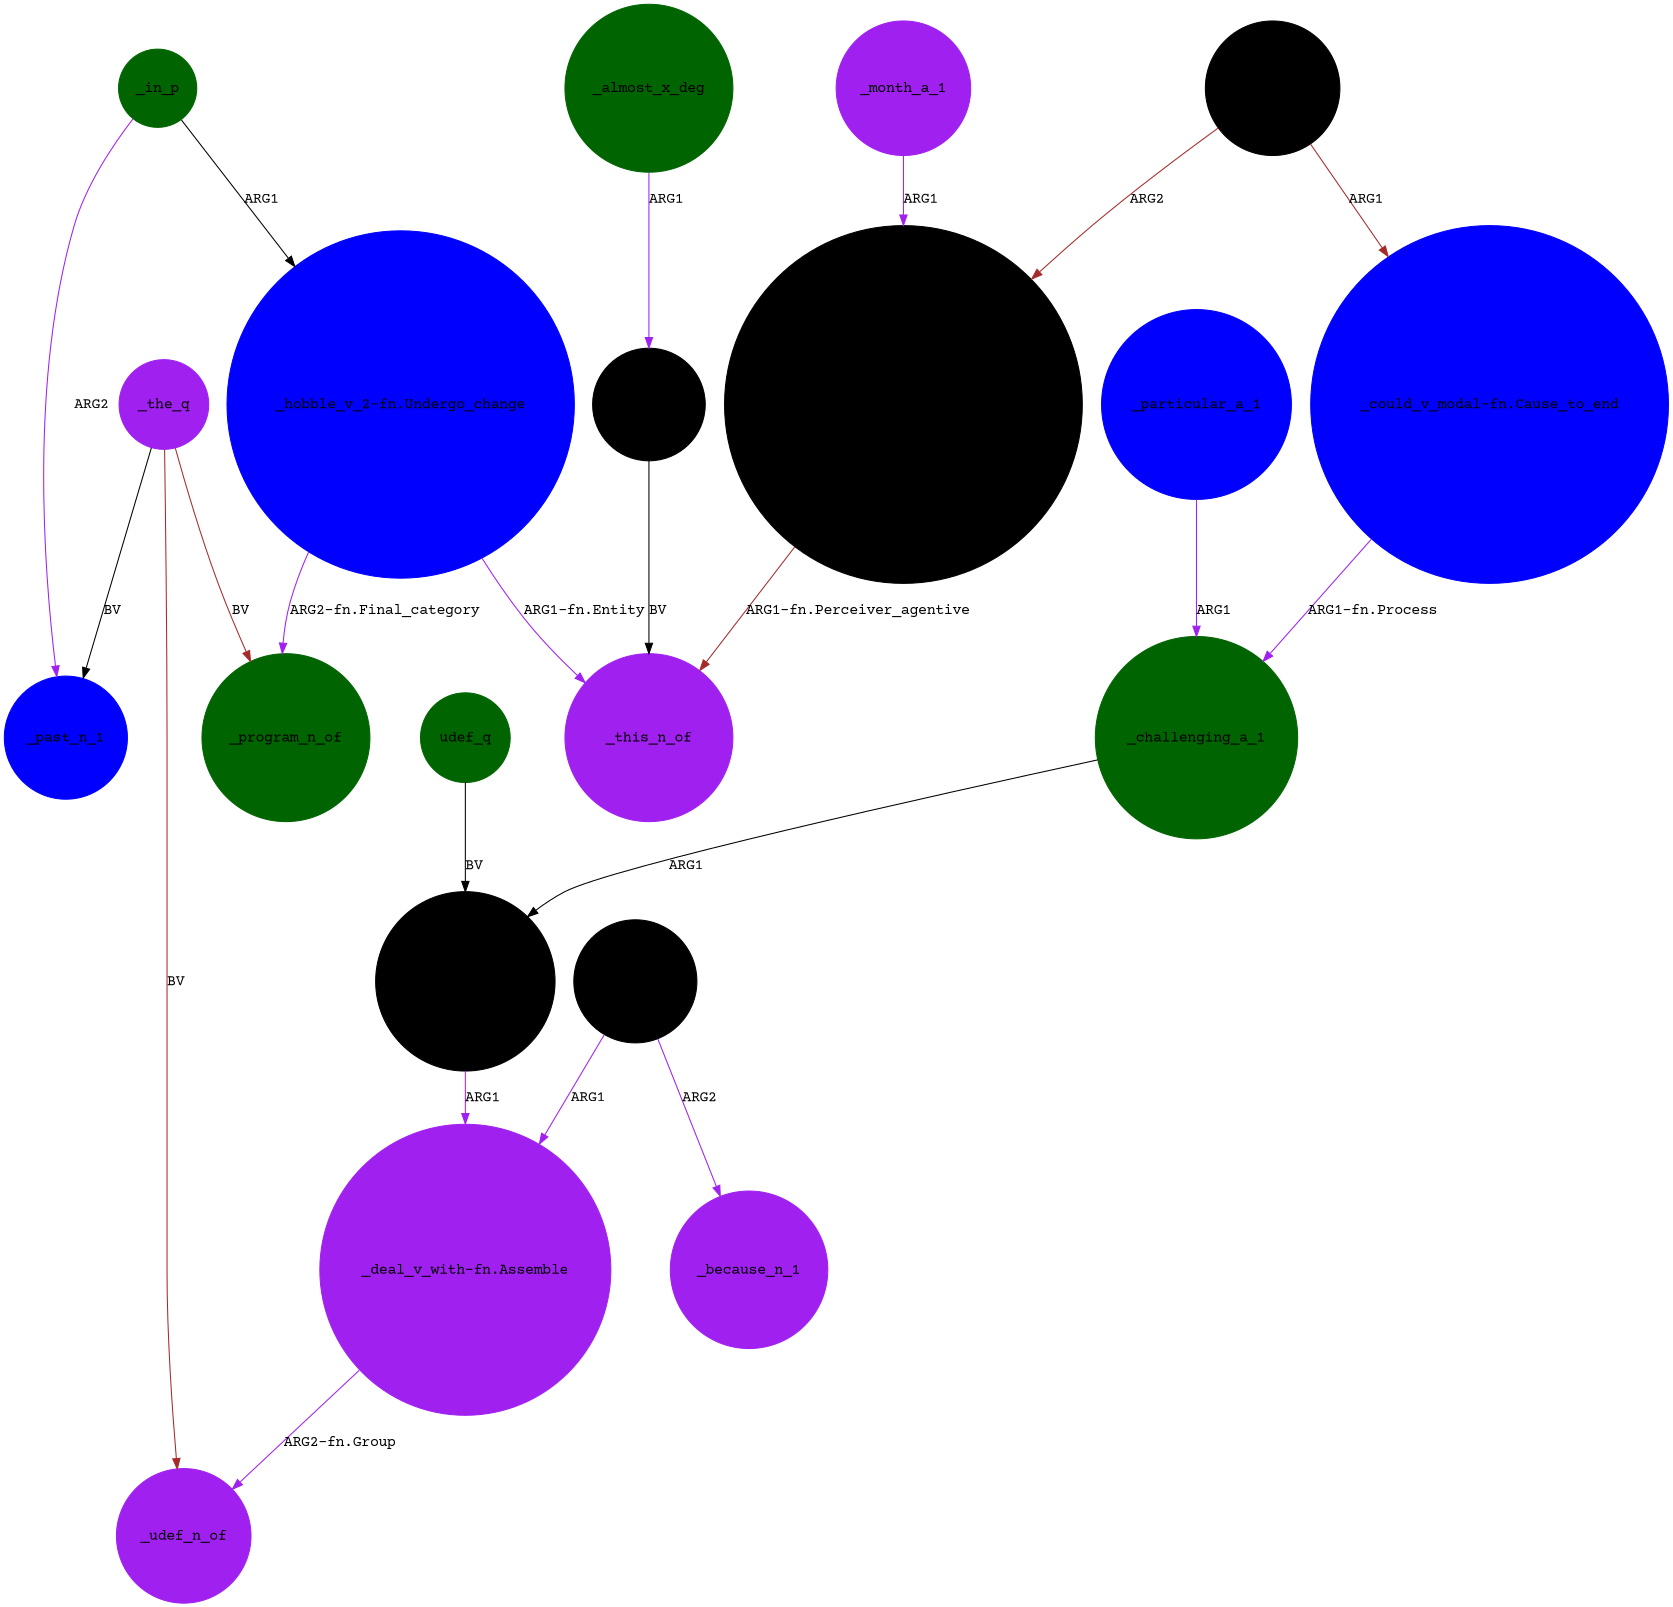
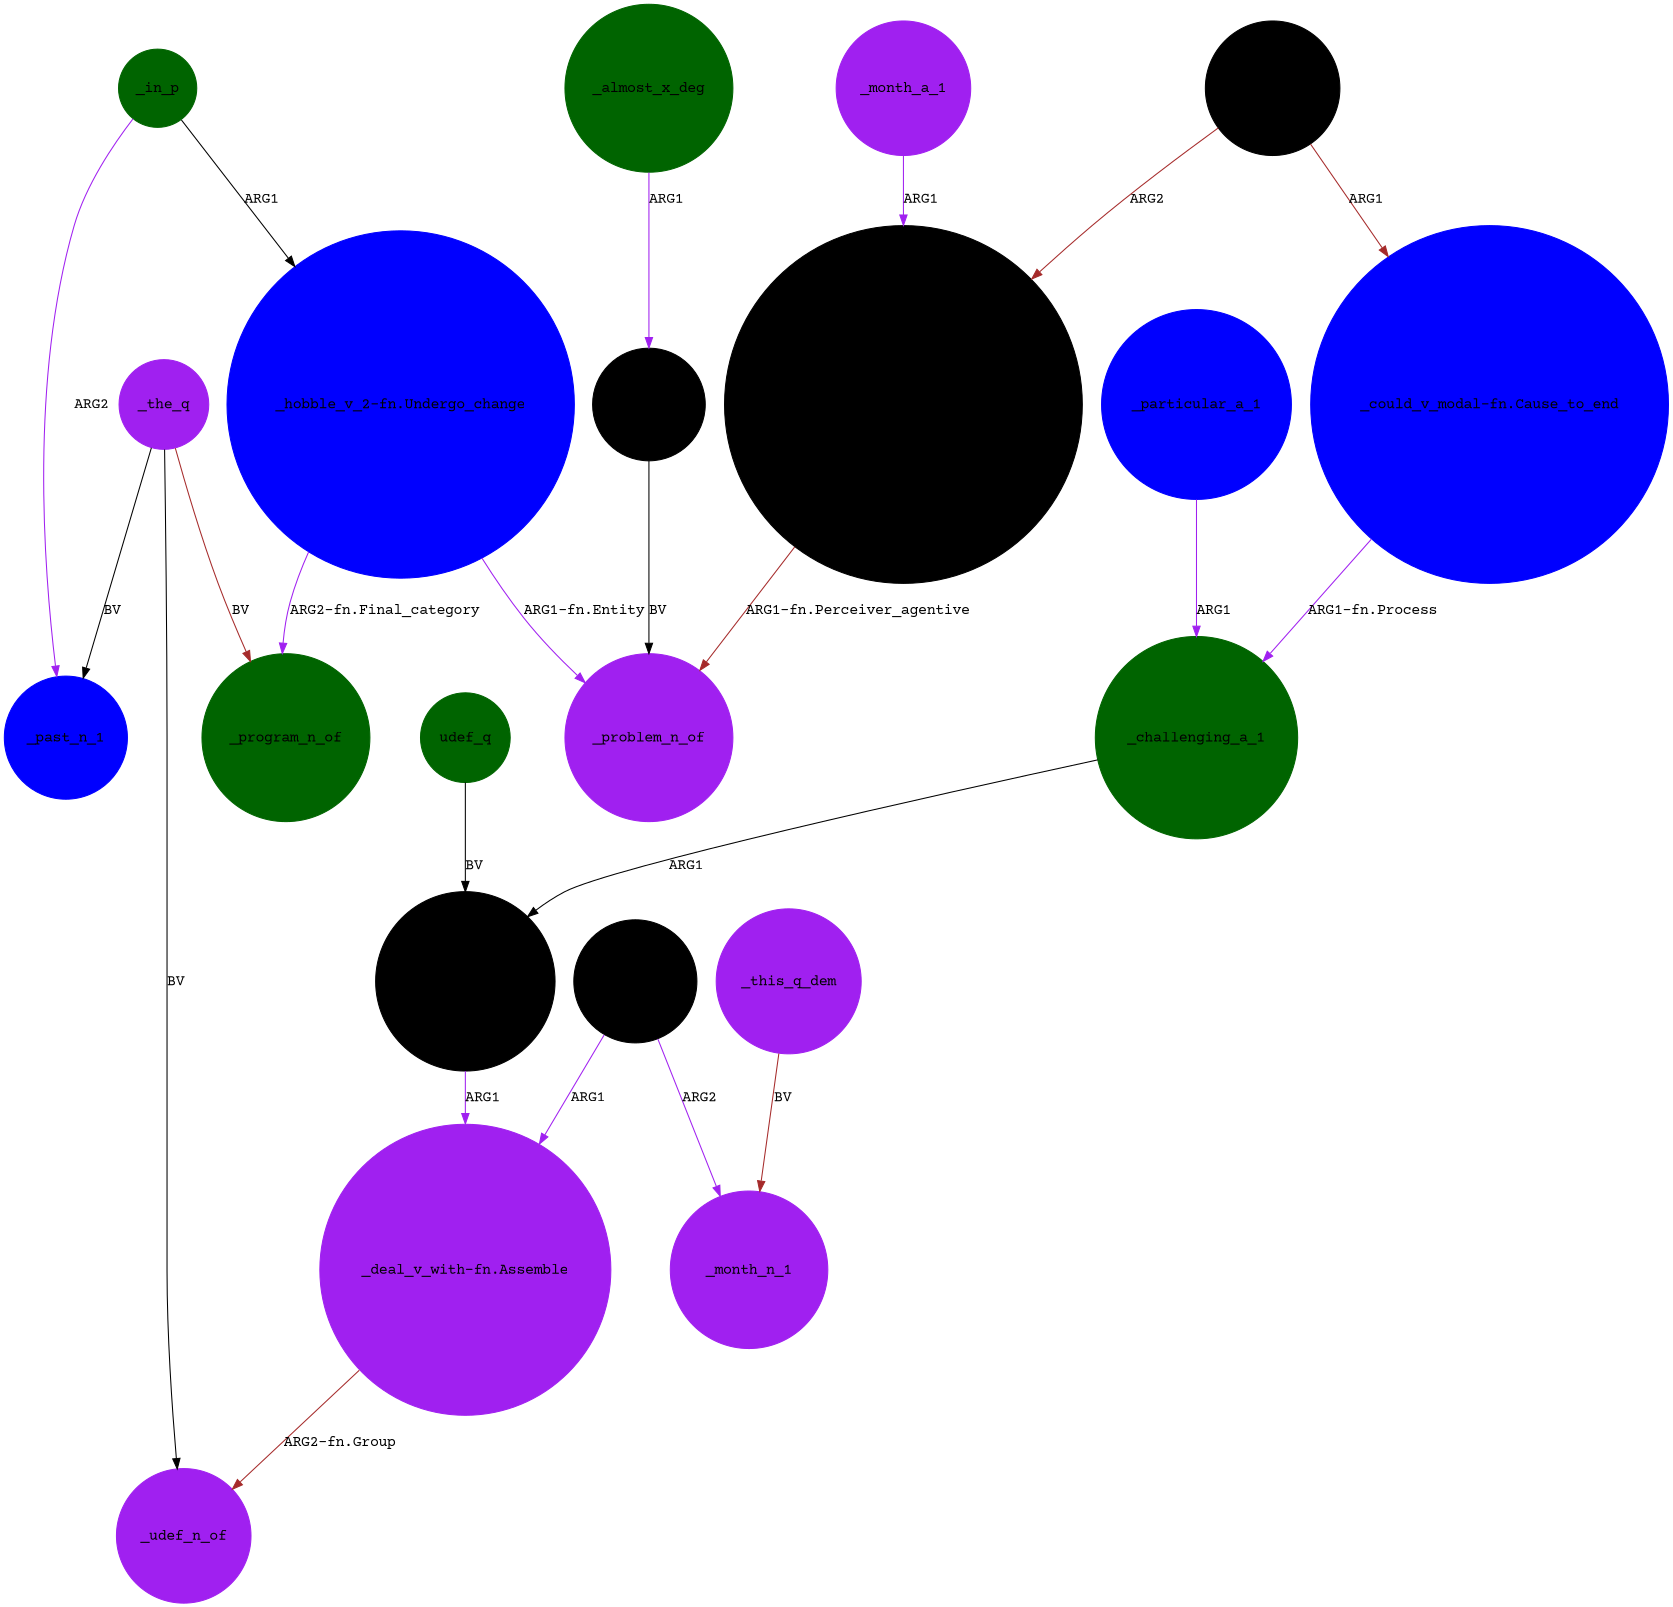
  digraph {
    fontname="Courier Prime"
    node [color=purple fontname="Courier Prime" shape=circle style=filled]
    edge [color=purple fontname="Courier Prime"]
    _because_x [color=black]
    "_pop_v_up-fn.Perception_active" [color=black]
    "_could_v_modal-fn.Cause_to_end" [color=blue]
-   _problem_n_of [label=_this_n_of]
+   _problem_n_of
    _challenging_a_1 [color=darkgreen]
    "_hobble_v_2-fn.Undergo_change" [color=blue]
    _program_n_of [color=darkgreen]
    nominalization [color=black]
    udef_q [color=darkgreen]
    "_deal_v_with-fn.Assemble"
    n11 [label=_udef_n_of]
    loc_nonsp [color=black]
-   _month_n_1 [label=_because_n_1]
+   _month_n_1
    _almost_x_deg [color=darkgreen]
    _every_q [color=black]
    n16 [label=_month_a_1]
    _in_p [color=darkgreen]
    _past_n_1 [color=blue]
    _the_q
+   _this_q_dem
    _particular_a_1 [color=blue]
    _because_x -> "_pop_v_up-fn.Perception_active" [color=brown label=ARG2]
    _because_x -> "_could_v_modal-fn.Cause_to_end" [color=brown label=ARG1]
    "_pop_v_up-fn.Perception_active" -> _problem_n_of [color=brown label="ARG1-fn.Perceiver_agentive"]
    "_could_v_modal-fn.Cause_to_end" -> _challenging_a_1 [label="ARG1-fn.Process"]
    _challenging_a_1 -> nominalization [color=black label=ARG1]
    "_hobble_v_2-fn.Undergo_change" -> _problem_n_of [label="ARG1-fn.Entity"]
    "_hobble_v_2-fn.Undergo_change" -> _program_n_of [label="ARG2-fn.Final_category"]
    nominalization -> "_deal_v_with-fn.Assemble" [label=ARG1]
    udef_q -> nominalization [color=black label=BV]
-   "_deal_v_with-fn.Assemble" -> n11 [label="ARG2-fn.Group"]
+   "_deal_v_with-fn.Assemble" -> n11 [color=brown label="ARG2-fn.Group"]
    loc_nonsp -> "_deal_v_with-fn.Assemble" [label=ARG1]
    loc_nonsp -> _month_n_1 [label=ARG2]
    _almost_x_deg -> _every_q [label=ARG1]
    _every_q -> _problem_n_of [color=black label=BV]
    n16 -> "_pop_v_up-fn.Perception_active" [label=ARG1]
    _in_p -> "_hobble_v_2-fn.Undergo_change" [color=black label=ARG1]
    _in_p -> _past_n_1 [label=ARG2]
    _the_q -> _program_n_of [color=brown label=BV]
-   _the_q -> n11 [color=brown label=BV]
+   _the_q -> n11 [color=black label=BV]
    _the_q -> _past_n_1 [color=black label=BV]
+   _this_q_dem -> _month_n_1 [color=brown label=BV]
    _particular_a_1 -> _challenging_a_1 [label=ARG1]
  }
